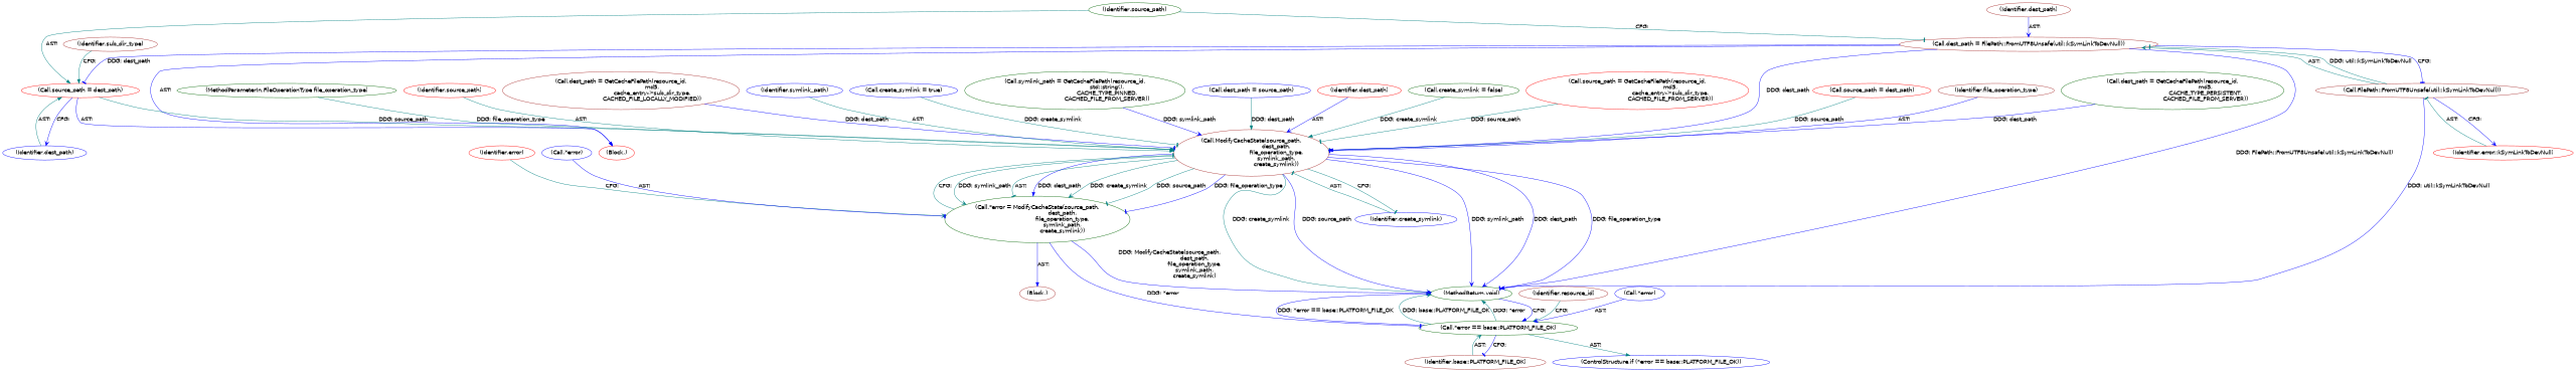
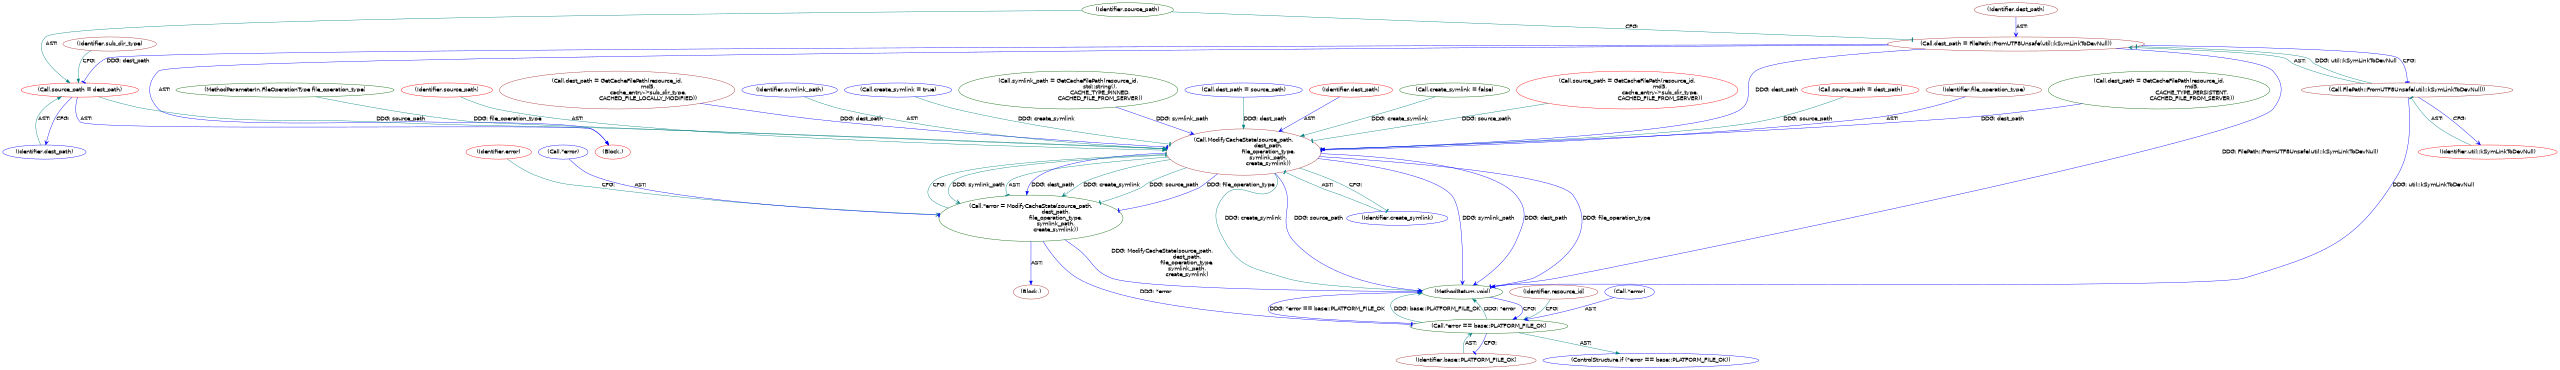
  digraph {
    fontname="DejaVu Sans"
    node [color=brown fontname="DejaVu Sans"]
    edge [arrowhead=tee color=teal fontname="DejaVu Sans"]
    n1 [label="(Call,dest_path = FilePath::FromUTF8Unsafe(util::kSymLinkToDevNull))"]
    n2 [label="(Call,FilePath::FromUTF8Unsafe(util::kSymLinkToDevNull))"]
    n3 [color=red label="(Call,source_path = dest_path)"]
    n4 [label="(Call,ModifyCacheState(source_path,\n                            dest_path,\n                            file_operation_type,\n                            symlink_path,\n                            create_symlink))"]
    n5 [color=red label="(Block,)"]
    n6 [color=darkgreen label="(MethodReturn,void)"]
-   n7 [color=red label="(Identifier,error::kSymLinkToDevNull)"]
+   n7 [color=red label="(Identifier,util::kSymLinkToDevNull)"]
    n8 [color=blue label="(Identifier,dest_path)"]
    n9 [color=darkgreen label="(Call,*error = ModifyCacheState(source_path,\n                            dest_path,\n                            file_operation_type,\n                            symlink_path,\n                            create_symlink))"]
    n10 [color=blue label="(Identifier,create_symlink)"]
    n11 [color=darkgreen label="(Call,*error == base::PLATFORM_FILE_OK)"]
    n12 [label="(Block,)"]
    n13 [label="(Identifier,base::PLATFORM_FILE_OK)"]
    n14 [color=blue label="(ControlStructure,if (*error == base::PLATFORM_FILE_OK))"]
    n15 [label="(Identifier,sub_dir_type)"]
    n16 [color=red label="(Call,source_path = dest_path)"]
    n17 [label="(Identifier,file_operation_type)"]
    n18 [label="(Identifier,resource_id)"]
    n19 [color=darkgreen label="(Call,dest_path = GetCacheFilePath(resource_id,\n                                     md5,\n                                     CACHE_TYPE_PERSISTENT,\n                                     CACHED_FILE_FROM_SERVER))"]
    n20 [label="(Identifier,dest_path)"]
    n21 [color=darkgreen label="(MethodParameterIn,FileOperationType file_operation_type)"]
    n22 [color=blue label="(Call,*error)"]
    n23 [color=red label="(Identifier,source_path)"]
    n24 [color=red label="(Identifier,error)"]
    n25 [label="(Call,dest_path = GetCacheFilePath(resource_id,\n                                   md5,\n                                   cache_entry->sub_dir_type,\n                                   CACHED_FILE_LOCALLY_MODIFIED))"]
    n26 [color=blue label="(Identifier,symlink_path)"]
    n27 [color=blue label="(Call,create_symlink = true)"]
    n28 [color=darkgreen label="(Call,symlink_path = GetCacheFilePath(resource_id,\n                                    std::string(),\n                                    CACHE_TYPE_PINNED,\n                                    CACHED_FILE_FROM_SERVER))"]
    n29 [color=darkgreen label="(Identifier,source_path)"]
    n30 [color=blue label="(Call,dest_path = source_path)"]
    n31 [color=red label="(Identifier,dest_path)"]
    n32 [color=darkgreen label="(Call,create_symlink = false)"]
    n33 [color=red label="(Call,source_path = GetCacheFilePath(resource_id,\n                                     md5,\n                                     cache_entry->sub_dir_type,\n                                     CACHED_FILE_FROM_SERVER))"]
    n34 [color=blue label="(Call,*error)"]
    n1 -> n2 [color=blue label="CFG: "]
    n1 -> n3 [color=blue label="DDG: dest_path"]
    n1 -> n4 [arrowhead=normal color=blue label="DDG: dest_path"]
    n1 -> n5 [arrowhead=normal color=blue label="AST: "]
    n1 -> n6 [arrowhead=vee color=blue label="DDG: FilePath::FromUTF8Unsafe(util::kSymLinkToDevNull)"]
    n2 -> n1 [arrowhead=vee label="AST: "]
    n2 -> n1 [label="DDG: util::kSymLinkToDevNull"]
    n2 -> n6 [color=blue label="DDG: util::kSymLinkToDevNull"]
    n2 -> n7 [arrowhead=vee color=blue label="CFG: "]
    n3 -> n4 [label="DDG: source_path"]
    n3 -> n5 [arrowhead=normal color=blue label="AST: "]
    n3 -> n8 [arrowhead=vee color=blue label="CFG: "]
    n4 -> n6 [arrowhead=normal color=blue label="DDG: file_operation_type"]
    n4 -> n6 [arrowhead=vee label="DDG: create_symlink"]
    n4 -> n6 [arrowhead=vee color=blue label="DDG: source_path"]
    n4 -> n6 [arrowhead=vee color=blue label="DDG: symlink_path"]
    n4 -> n6 [arrowhead=vee color=blue label="DDG: dest_path"]
    n4 -> n9 [label="AST: "]
    n4 -> n9 [arrowhead=normal color=blue label="DDG: dest_path"]
    n4 -> n9 [arrowhead=vee label="DDG: symlink_path"]
    n4 -> n9 [arrowhead=vee label="DDG: create_symlink"]
    n4 -> n9 [label="DDG: source_path"]
    n4 -> n9 [color=blue label="DDG: file_operation_type"]
    n4 -> n10 [label="CFG: "]
    n6 -> n11 [arrowhead=normal color=blue label="CFG: "]
    n7 -> n2 [label="AST: "]
    n8 -> n3 [arrowhead=normal label="AST: "]
    n9 -> n4 [label="CFG: "]
    n9 -> n6 [arrowhead=normal color=blue label="DDG: ModifyCacheState(source_path,\n                            dest_path,\n                            file_operation_type,\n                            symlink_path,\n                            create_symlink)"]
    n9 -> n11 [color=blue label="DDG: *error"]
    n9 -> n12 [arrowhead=normal color=blue label="AST: "]
    n10 -> n4 [label="AST: "]
    n11 -> n6 [arrowhead=normal color=blue label="DDG: *error == base::PLATFORM_FILE_OK"]
    n11 -> n6 [arrowhead=vee label="DDG: base::PLATFORM_FILE_OK"]
    n11 -> n6 [arrowhead=normal label="DDG: *error"]
    n11 -> n13 [color=blue label="CFG: "]
    n11 -> n14 [arrowhead=normal label="AST: "]
    n13 -> n11 [arrowhead=vee label="AST: "]
    n15 -> n3 [arrowhead=normal label="CFG: "]
    n16 -> n4 [label="DDG: source_path"]
    n17 -> n4 [color=blue label="AST: "]
    n18 -> n11 [arrowhead=vee label="CFG: "]
    n19 -> n4 [arrowhead=normal color=blue label="DDG: dest_path"]
    n20 -> n1 [arrowhead=vee color=blue label="AST: "]
    n21 -> n4 [arrowhead=vee label="DDG: file_operation_type"]
    n22 -> n11 [arrowhead=vee color=blue label="AST: "]
    n23 -> n4 [arrowhead=normal label="AST: "]
    n24 -> n9 [arrowhead=vee label="CFG: "]
    n25 -> n4 [color=blue label="DDG: dest_path"]
    n26 -> n4 [arrowhead=normal label="AST: "]
    n27 -> n4 [label="DDG: create_symlink"]
    n28 -> n4 [arrowhead=vee color=blue label="DDG: symlink_path"]
    n29 -> n1 [label="CFG: "]
    n29 -> n3 [arrowhead=normal label="AST: "]
    n30 -> n4 [arrowhead=normal label="DDG: dest_path"]
    n31 -> n4 [arrowhead=vee color=blue label="AST: "]
    n32 -> n4 [arrowhead=normal label="DDG: create_symlink"]
    n33 -> n4 [label="DDG: source_path"]
    n34 -> n9 [color=blue label="AST: "]
  }
